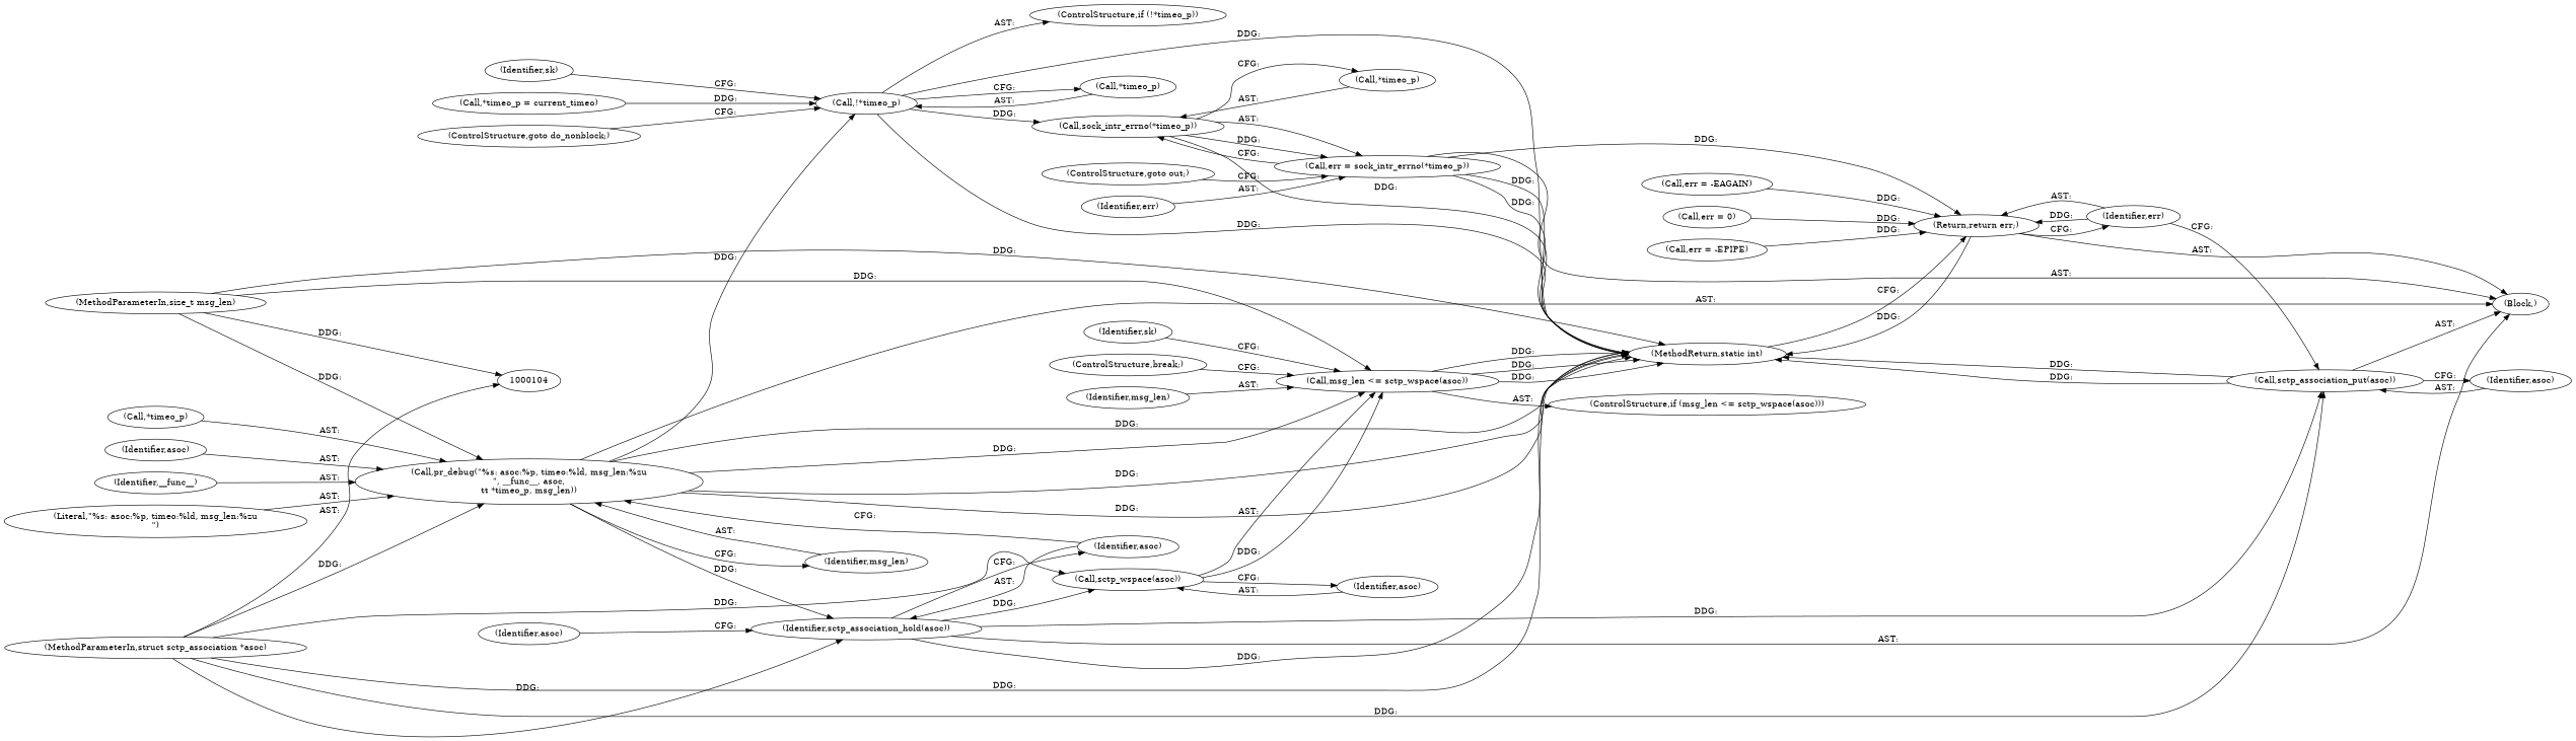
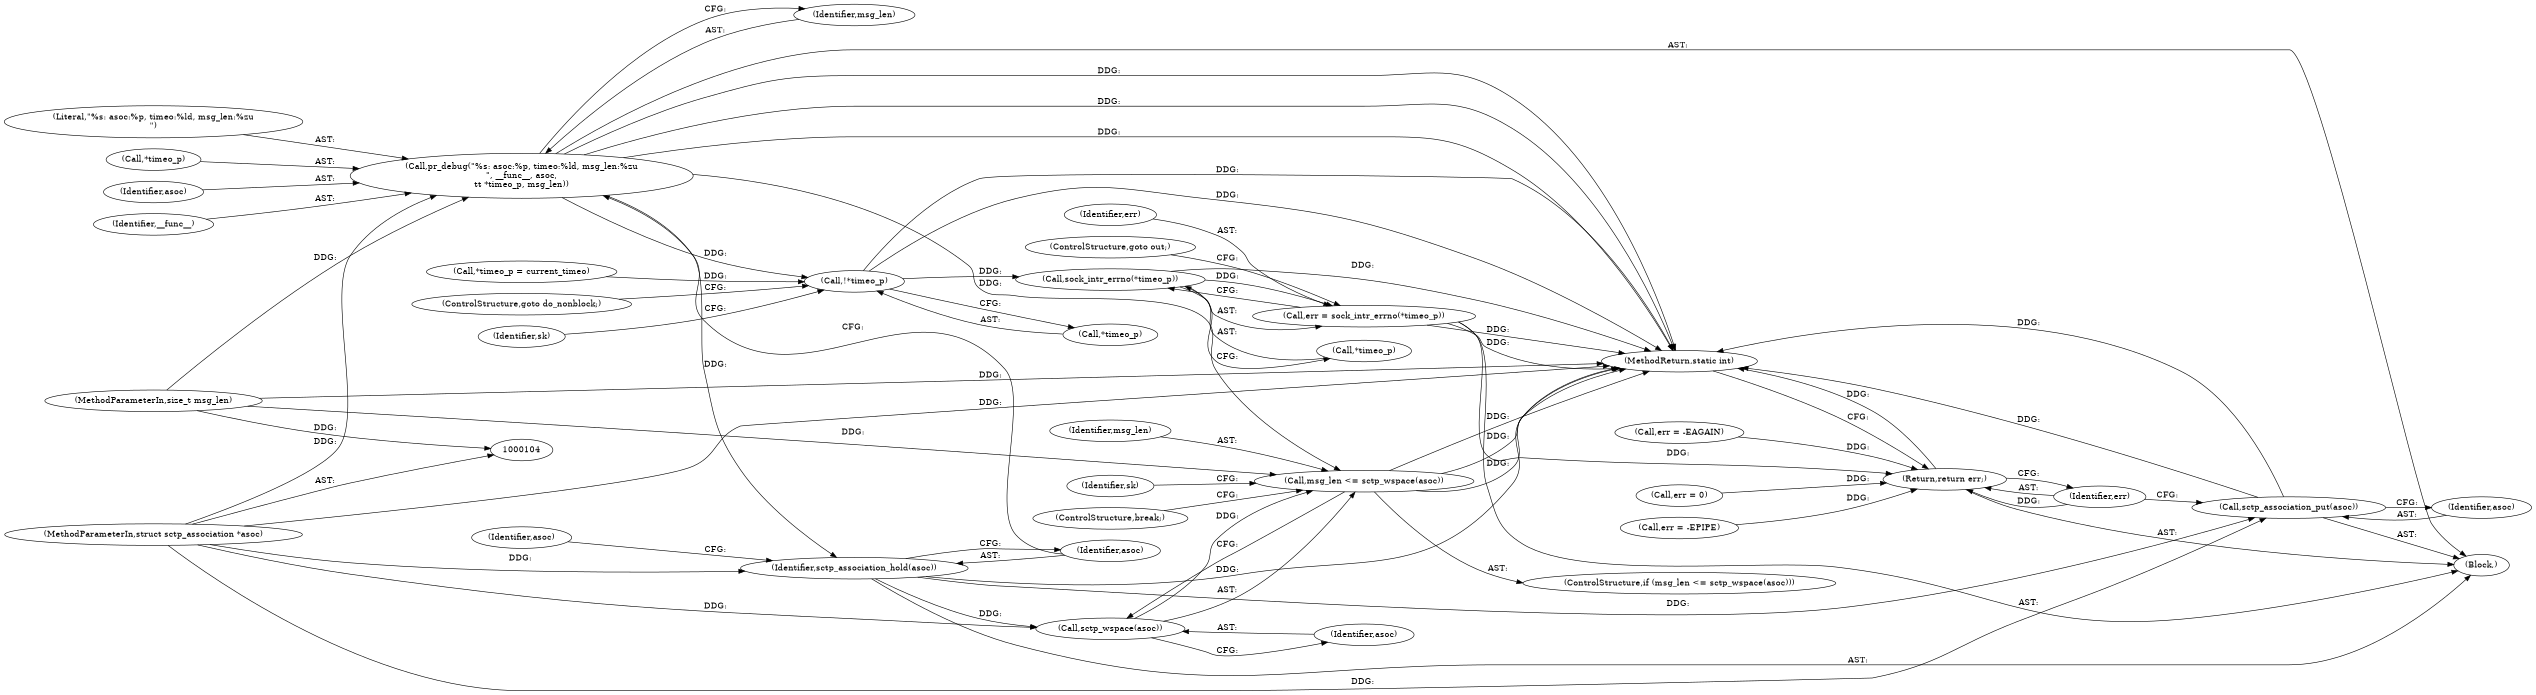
  digraph {
    rankdir=LR
    n1 [label="(Call,pr_debug(\"%s: asoc:%p, timeo:%ld, msg_len:%zu\n\", __func__, asoc,\n\t\t *timeo_p, msg_len))"]
    n2 [label="(Identifier,sctp_association_hold(asoc))"]
    n3 [label="(Call,msg_len <= sctp_wspace(asoc))"]
    n4 [label="(Call,!*timeo_p)"]
    n5 [label="(Block,)"]
    n6 [label="(Identifier,msg_len)"]
    n7 [label="(MethodReturn,static int)"]
    n8 [label="(Call,sctp_wspace(asoc))"]
    n9 [label="(Call,sctp_association_put(asoc))"]
    n10 [label="(Identifier,asoc)"]
    n11 [label="(ControlStructure,if (msg_len <= sctp_wspace(asoc)))"]
    n12 [label="(Call,sock_intr_errno(*timeo_p))"]
    n13 [label="(Call,*timeo_p)"]
-   n14 [label="(ControlStructure,if (!*timeo_p))"]
    n15 [label="(Return,return err;)"]
    n16 [label="(MethodParameterIn,struct sctp_association *asoc)"]
    1000104
    n18 [label="(Identifier,asoc)"]
    n19 [label="(Identifier,asoc)"]
    n20 [label="(MethodParameterIn,size_t msg_len)"]
    n21 [label="(Call,err = sock_intr_errno(*timeo_p))"]
    n22 [label="(Call,*timeo_p)"]
    n23 [label="(Identifier,err)"]
    n24 [label="(Identifier,asoc)"]
    n25 [label="(Call,err = -EAGAIN)"]
    n26 [label="(Call,err = 0)"]
    n27 [label="(Identifier,__func__)"]
    n28 [label="(Literal,\"%s: asoc:%p, timeo:%ld, msg_len:%zu\n\")"]
    n29 [label="(Identifier,msg_len)"]
    n30 [label="(Identifier,err)"]
    n31 [label="(Call,*timeo_p)"]
    n32 [label="(Identifier,sk)"]
    n33 [label="(Identifier,sk)"]
    n34 [label="(ControlStructure,goto out;)"]
    n35 [label="(Call,*timeo_p = current_timeo)"]
    n36 [label="(ControlStructure,break;)"]
    n37 [label="(Call,err = -EPIPE)"]
    n38 [label="(Identifier,asoc)"]
    n39 [label="(ControlStructure,goto do_nonblock;)"]
    n1 -> n2 [label="DDG: "]
    n1 -> n3 [label="DDG: "]
    n1 -> n4 [label="DDG: "]
    n1 -> n5 [label="AST: "]
    n1 -> n6 [label="CFG: "]
    n1 -> n7 [label="DDG: "]
    n1 -> n7 [label="DDG: "]
    n1 -> n7 [label="DDG: "]
    n2 -> n5 [label="AST: "]
    n2 -> n7 [label="DDG: "]
    n2 -> n8 [label="DDG: "]
    n2 -> n9 [label="DDG: "]
    n2 -> n10 [label="CFG: "]
    n3 -> n7 [label="DDG: "]
    n3 -> n7 [label="DDG: "]
    n3 -> n7 [label="DDG: "]
+   n3 -> n8 [label="CFG: "]
    n3 -> n11 [label="AST: "]
    n4 -> n7 [label="DDG: "]
    n4 -> n7 [label="DDG: "]
    n4 -> n12 [label="DDG: "]
    n4 -> n13 [label="CFG: "]
-   n4 -> n14 [label="AST: "]
    n6 -> n1 [label="AST: "]
    n7 -> n15 [label="CFG: "]
    n8 -> n3 [label="AST: "]
    n8 -> n3 [label="DDG: "]
    n8 -> n18 [label="CFG: "]
    n9 -> n5 [label="AST: "]
    n9 -> n7 [label="DDG: "]
    n9 -> n7 [label="DDG: "]
    n9 -> n19 [label="CFG: "]
    n10 -> n1 [label="CFG: "]
    n10 -> n2 [label="AST: "]
    n12 -> n7 [label="DDG: "]
    n12 -> n21 [label="AST: "]
    n12 -> n21 [label="DDG: "]
    n12 -> n22 [label="CFG: "]
    n13 -> n4 [label="AST: "]
    n15 -> n5 [label="AST: "]
    n15 -> n7 [label="DDG: "]
    n15 -> n23 [label="CFG: "]
    n16 -> n1 [label="DDG: "]
    n16 -> n2 [label="DDG: "]
    n16 -> n7 [label="DDG: "]
    n16 -> n8 [label="DDG: "]
    n16 -> n9 [label="DDG: "]
    n16 -> 1000104 [label="AST: "]
    n18 -> n8 [label="AST: "]
    n19 -> n9 [label="AST: "]
    n20 -> n1 [label="DDG: "]
    n20 -> n3 [label="DDG: "]
    n20 -> n7 [label="DDG: "]
    n20 -> 1000104 [label="DDG: "]
    n21 -> n5 [label="AST: "]
    n21 -> n7 [label="DDG: "]
    n21 -> n7 [label="DDG: "]
    n21 -> n12 [label="CFG: "]
    n21 -> n15 [label="DDG: "]
    n22 -> n12 [label="AST: "]
    n23 -> n9 [label="CFG: "]
    n23 -> n15 [label="AST: "]
    n23 -> n15 [label="DDG: "]
    n24 -> n2 [label="CFG: "]
    n25 -> n15 [label="DDG: "]
    n26 -> n15 [label="DDG: "]
    n27 -> n1 [label="AST: "]
    n28 -> n1 [label="AST: "]
    n29 -> n3 [label="AST: "]
    n30 -> n21 [label="AST: "]
    n31 -> n1 [label="AST: "]
    n32 -> n3 [label="CFG: "]
    n33 -> n4 [label="CFG: "]
    n34 -> n21 [label="CFG: "]
    n35 -> n4 [label="DDG: "]
    n36 -> n3 [label="CFG: "]
    n37 -> n15 [label="DDG: "]
    n38 -> n1 [label="AST: "]
    n39 -> n4 [label="CFG: "]
  }
